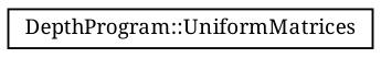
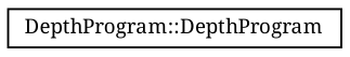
  digraph {
    rankdir=LR
    fontname="Noto Serif"
-   n1 [color=black fillcolor=white fontname="Noto Serif" fontsize=10 height=0.2 label="DepthProgram::UniformMatrices" shape=record style=filled width=0.4]
+   n1 [color=black fillcolor=white fontname="Noto Serif" fontsize=10 height=0.2 label="DepthProgram::DepthProgram" shape=record style=filled width=0.4]
  }
